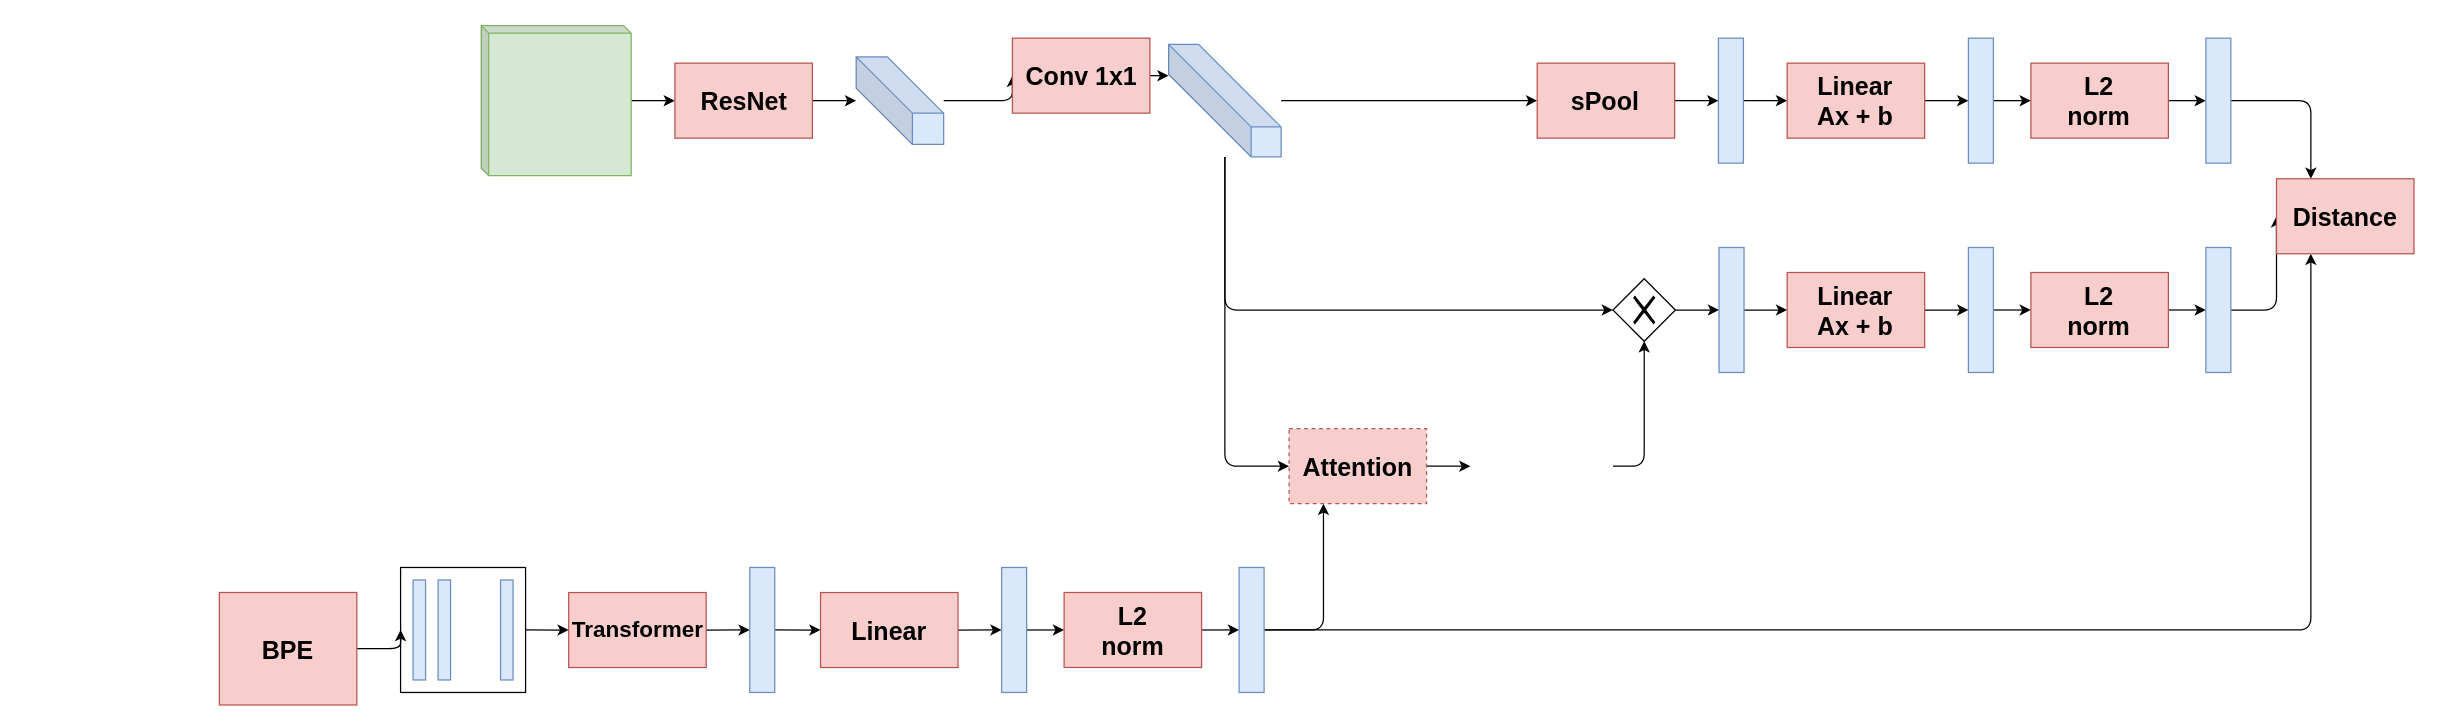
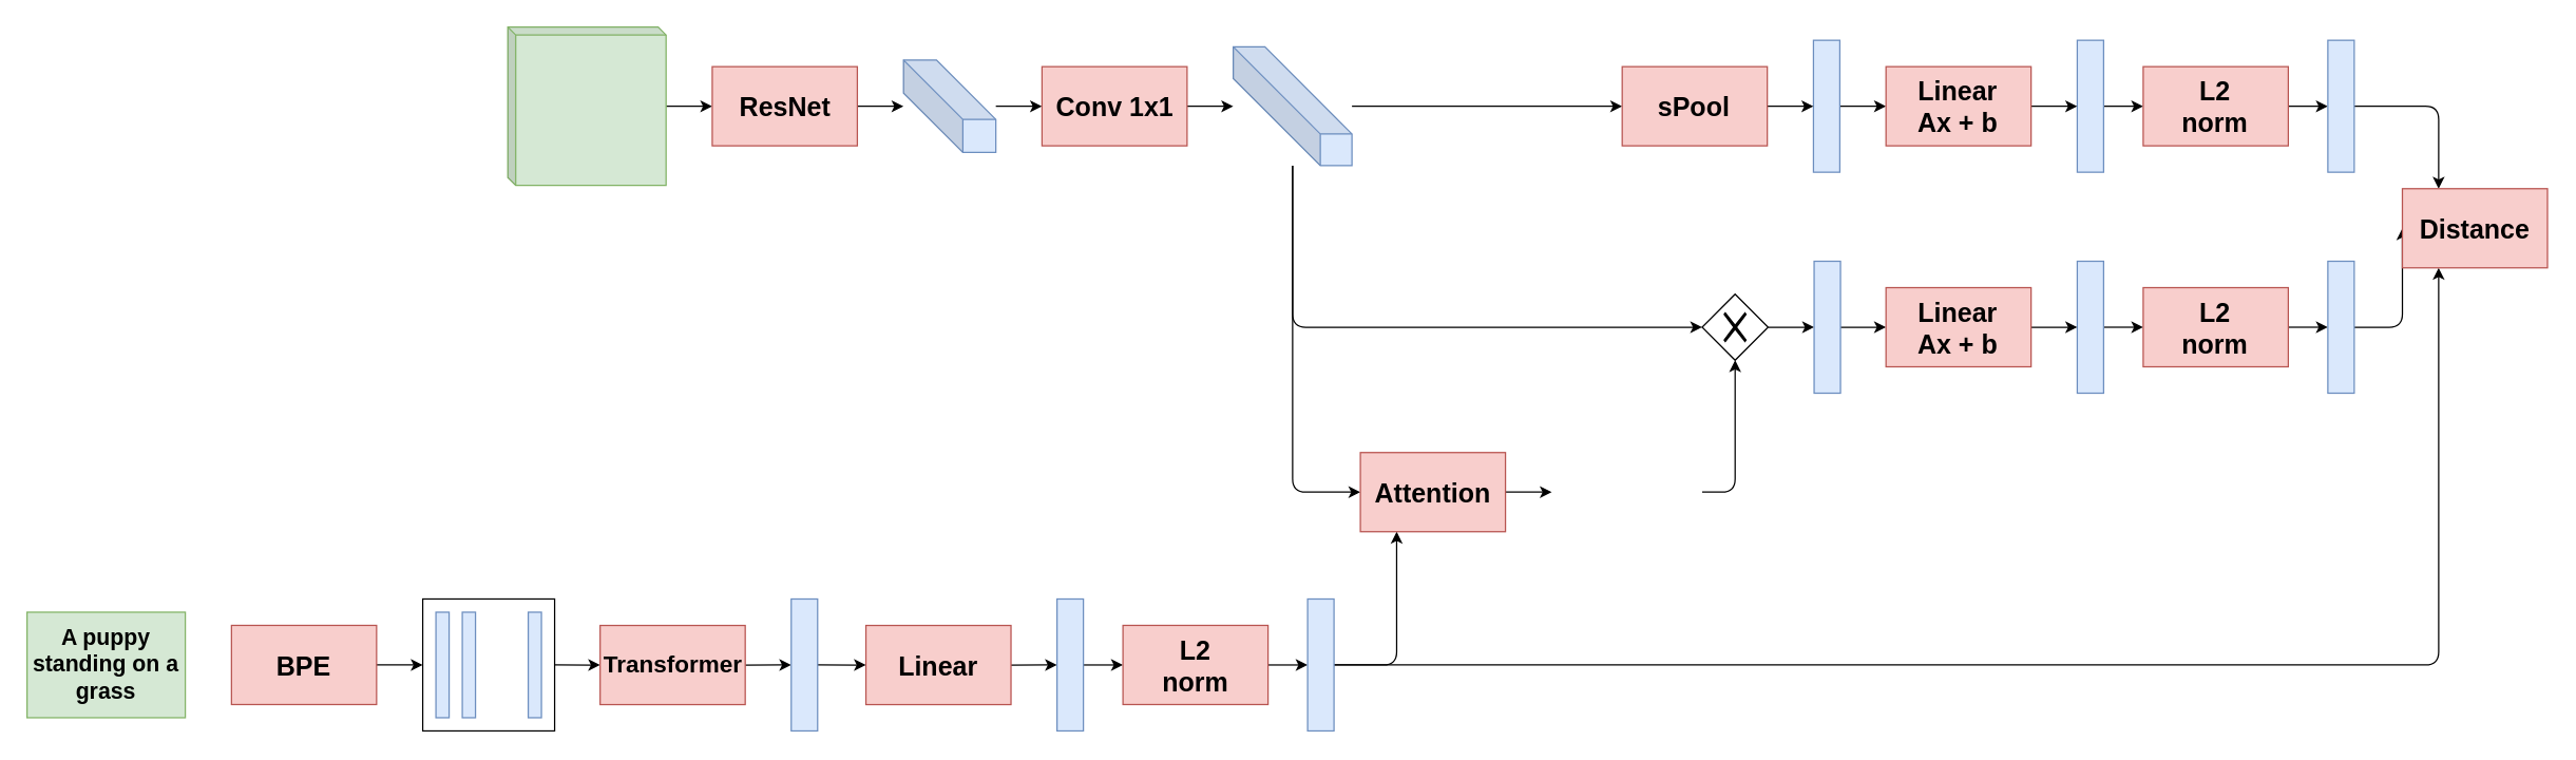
  <mxCell id="0" />
  <mxCell id="1" parent="0" />
  <mxCell id="2" style="edgeStyle=orthogonalEdgeStyle;rounded=0;orthogonalLoop=1;jettySize=auto;html=1;exitX=1;exitY=0.5;exitDx=0;exitDy=0;entryX=0;entryY=0.5;entryDx=0;entryDy=0;" edge="1" parent="1" source="3" target="62"><mxGeometry relative="1" as="geometry" /></mxCell>
  <mxCell id="3" value="" style="rounded=0;whiteSpace=wrap;html=1;" vertex="1" parent="1"><mxGeometry x="320" y="453.5" width="100" height="100" as="geometry" /></mxCell>
  <mxCell id="4" style="edgeStyle=segmentEdgeStyle;html=1;exitX=1;exitY=0.5;exitDx=0;exitDy=0;entryX=0;entryY=0.5;entryDx=0;entryDy=0;" edge="1" parent="1" source="5" target="23"><mxGeometry relative="1" as="geometry" /></mxCell>
  <mxCell id="5" value="" style="rounded=0;whiteSpace=wrap;html=1;fillColor=#dae8fc;strokeColor=#6c8ebf;" vertex="1" parent="1"><mxGeometry x="1374.379" y="30" width="20" height="100" as="geometry" /></mxCell>
+ <mxCell id="6" value="&lt;span&gt;&lt;b&gt;&lt;font style=&quot;font-size: 17px&quot;&gt;A puppy standing on a grass&lt;/font&gt;&lt;/b&gt;&lt;/span&gt;&lt;br&gt;" style="rounded=0;whiteSpace=wrap;html=1;fillColor=#d5e8d4;strokeColor=#82b366;" vertex="1" parent="1"><mxGeometry x="20" y="463.5" width="120" height="80" as="geometry" /></mxCell>
  <mxCell id="7" style="edgeStyle=segmentEdgeStyle;html=1;exitX=1;exitY=0.5;exitDx=0;exitDy=0;" edge="1" parent="1" source="9" target="11"><mxGeometry relative="1" as="geometry" /></mxCell>
  <mxCell id="8" style="edgeStyle=segmentEdgeStyle;html=1;entryX=0;entryY=0.5;entryDx=0;entryDy=0;" edge="1" parent="1" source="10" target="9"><mxGeometry relative="1" as="geometry" /></mxCell>
  <mxCell id="9" value="&lt;b&gt;&lt;font style=&quot;font-size: 20px&quot;&gt;ResNet&lt;br&gt;&lt;/font&gt;&lt;/b&gt;" style="rounded=0;whiteSpace=wrap;html=1;fillColor=#f8cecc;strokeColor=#b85450;" vertex="1" parent="1"><mxGeometry x="539.5" y="50" width="110" height="60" as="geometry" /></mxCell>
  <mxCell id="10" value="" style="shape=cube;whiteSpace=wrap;html=1;boundedLbl=1;backgroundOutline=1;darkOpacity=0.05;darkOpacity2=0.1;size=6;fillColor=#d5e8d4;strokeColor=#82b366;" vertex="1" parent="1"><mxGeometry x="384.5" y="20" width="120" height="120" as="geometry" /></mxCell>
  <mxCell id="11" value="" style="shape=cube;whiteSpace=wrap;html=1;boundedLbl=1;backgroundOutline=1;darkOpacity=0.05;darkOpacity2=0.1;size=45;fillColor=#dae8fc;strokeColor=#6c8ebf;" vertex="1" parent="1"><mxGeometry x="684.5" y="45" width="70" height="70" as="geometry" /></mxCell>
  <mxCell id="12" value="" style="shape=image;verticalLabelPosition=bottom;labelBackgroundColor=#ffffff;verticalAlign=top;aspect=fixed;imageAspect=0;image=https://encrypted-tbn0.gstatic.com/images?q=tbn:ANd9GcTP7Wd08iVYkOO-hhVZWVUm-8mzEVAFazYbdfaNAal0LT6DmfqvnQ;" vertex="1" parent="1"><mxGeometry x="390.5" y="26" width="114" height="114" as="geometry" /></mxCell>
  <mxCell id="13" style="edgeStyle=segmentEdgeStyle;html=1;entryX=0;entryY=0.5;entryDx=0;entryDy=0;" edge="1" parent="1" source="11" target="15"><mxGeometry relative="1" as="geometry" /></mxCell>
  <mxCell id="14" style="edgeStyle=segmentEdgeStyle;html=1;exitX=1;exitY=0.5;exitDx=0;exitDy=0;" edge="1" parent="1" source="15" target="16"><mxGeometry relative="1" as="geometry" /></mxCell>
- <mxCell id="15" value="&lt;b&gt;&lt;font style=&quot;font-size: 20px&quot;&gt;Conv 1x1&lt;br&gt;&lt;/font&gt;&lt;/b&gt;" style="rounded=0;whiteSpace=wrap;html=1;fillColor=#f8cecc;strokeColor=#b85450;" vertex="1" parent="1"><mxGeometry x="809.5" y="30" width="110" height="60" as="geometry" /></mxCell>
+ <mxCell id="15" value="&lt;b&gt;&lt;font style=&quot;font-size: 20px&quot;&gt;Conv 1x1&lt;br&gt;&lt;/font&gt;&lt;/b&gt;" style="rounded=0;whiteSpace=wrap;html=1;fillColor=#f8cecc;strokeColor=#b85450;" vertex="1" parent="1"><mxGeometry x="789.5" y="50" width="110" height="60" as="geometry" /></mxCell>
  <mxCell id="16" value="" style="shape=cube;whiteSpace=wrap;html=1;boundedLbl=1;backgroundOutline=1;darkOpacity=0.05;darkOpacity2=0.1;size=66;fillColor=#dae8fc;strokeColor=#6c8ebf;" vertex="1" parent="1"><mxGeometry x="934.5" y="35" width="90" height="90" as="geometry" /></mxCell>
  <mxCell id="17" style="edgeStyle=segmentEdgeStyle;html=1;entryX=0;entryY=0.5;entryDx=0;entryDy=0;" edge="1" parent="1" source="16" target="19"><mxGeometry relative="1" as="geometry" /></mxCell>
  <mxCell id="18" style="edgeStyle=segmentEdgeStyle;html=1;exitX=1;exitY=0.5;exitDx=0;exitDy=0;entryX=0;entryY=0.5;entryDx=0;entryDy=0;" edge="1" parent="1" source="19" target="5"><mxGeometry relative="1" as="geometry" /></mxCell>
  <mxCell id="19" value="&lt;b&gt;&lt;font style=&quot;font-size: 20px&quot;&gt;sPool&lt;br&gt;&lt;/font&gt;&lt;/b&gt;" style="rounded=0;whiteSpace=wrap;html=1;fillColor=#f8cecc;strokeColor=#b85450;" vertex="1" parent="1"><mxGeometry x="1229.379" y="50" width="110" height="60" as="geometry" /></mxCell>
  <mxCell id="20" style="edgeStyle=segmentEdgeStyle;html=1;exitX=1;exitY=0.5;exitDx=0;exitDy=0;entryX=0;entryY=0.5;entryDx=0;entryDy=0;" edge="1" parent="1" source="21" target="34"><mxGeometry relative="1" as="geometry" /></mxCell>
  <mxCell id="21" value="" style="rounded=0;whiteSpace=wrap;html=1;fillColor=#dae8fc;strokeColor=#6c8ebf;" vertex="1" parent="1"><mxGeometry x="1574.379" y="30" width="20" height="100" as="geometry" /></mxCell>
  <mxCell id="22" style="edgeStyle=segmentEdgeStyle;html=1;exitX=1;exitY=0.5;exitDx=0;exitDy=0;entryX=0;entryY=0.5;entryDx=0;entryDy=0;" edge="1" parent="1" source="23" target="21"><mxGeometry relative="1" as="geometry" /></mxCell>
  <mxCell id="23" value="&lt;b style=&quot;font-size: 20px&quot;&gt;&lt;font style=&quot;font-size: 20px&quot;&gt;Linear&lt;br&gt;Ax + b&lt;/font&gt;&lt;/b&gt;&lt;b&gt;&lt;font&gt;&lt;br&gt;&lt;/font&gt;&lt;/b&gt;" style="rounded=0;whiteSpace=wrap;html=1;fillColor=#f8cecc;strokeColor=#b85450;" vertex="1" parent="1"><mxGeometry x="1429.379" y="50" width="110" height="60" as="geometry" /></mxCell>
  <mxCell id="24" style="edgeStyle=segmentEdgeStyle;html=1;exitX=1;exitY=0.5;exitDx=0;exitDy=0;entryX=0;entryY=0.5;entryDx=0;entryDy=0;" edge="1" parent="1" source="25" target="3"><mxGeometry relative="1" as="geometry" /></mxCell>
- <mxCell id="25" value="&lt;b&gt;&lt;font style=&quot;font-size: 20px&quot;&gt;BPE&lt;br&gt;&lt;/font&gt;&lt;/b&gt;" style="rounded=0;whiteSpace=wrap;html=1;fillColor=#f8cecc;strokeColor=#b85450;" vertex="1" parent="1"><mxGeometry x="175" y="473.5" width="110" height="90" as="geometry" /></mxCell>
+ <mxCell id="25" value="&lt;b&gt;&lt;font style=&quot;font-size: 20px&quot;&gt;BPE&lt;br&gt;&lt;/font&gt;&lt;/b&gt;" style="rounded=0;whiteSpace=wrap;html=1;fillColor=#f8cecc;strokeColor=#b85450;" vertex="1" parent="1"><mxGeometry x="175" y="473.5" width="110" height="60" as="geometry" /></mxCell>
  <mxCell id="26" value="" style="rounded=0;whiteSpace=wrap;html=1;fillColor=#dae8fc;strokeColor=#6c8ebf;" vertex="1" parent="1"><mxGeometry x="330" y="463.5" width="10" height="80" as="geometry" /></mxCell>
  <mxCell id="27" style="edgeStyle=orthogonalEdgeStyle;rounded=0;orthogonalLoop=1;jettySize=auto;html=1;exitX=1;exitY=0.5;exitDx=0;exitDy=0;entryX=0;entryY=0.5;entryDx=0;entryDy=0;" edge="1" parent="1" source="28" target="32"><mxGeometry relative="1" as="geometry" /></mxCell>
  <mxCell id="28" value="&lt;b&gt;&lt;font style=&quot;font-size: 20px&quot;&gt;Linear&lt;br&gt;&lt;/font&gt;&lt;/b&gt;" style="rounded=0;whiteSpace=wrap;html=1;fillColor=#f8cecc;strokeColor=#b85450;" vertex="1" parent="1"><mxGeometry x="656" y="473.549" width="110" height="60" as="geometry" /></mxCell>
  <mxCell id="29" value="" style="rounded=0;whiteSpace=wrap;html=1;fillColor=#dae8fc;strokeColor=#6c8ebf;" vertex="1" parent="1"><mxGeometry x="350" y="463.5" width="10" height="80" as="geometry" /></mxCell>
  <mxCell id="30" value="" style="rounded=0;whiteSpace=wrap;html=1;fillColor=#dae8fc;strokeColor=#6c8ebf;" vertex="1" parent="1"><mxGeometry x="400" y="463.5" width="10" height="80" as="geometry" /></mxCell>
  <mxCell id="31" style="edgeStyle=segmentEdgeStyle;html=1;exitX=1;exitY=0.5;exitDx=0;exitDy=0;entryX=0;entryY=0.5;entryDx=0;entryDy=0;" edge="1" parent="1" source="32" target="36"><mxGeometry relative="1" as="geometry" /></mxCell>
  <mxCell id="32" value="" style="rounded=0;whiteSpace=wrap;html=1;fillColor=#dae8fc;strokeColor=#6c8ebf;" vertex="1" parent="1"><mxGeometry x="800.879" y="453.5" width="20" height="100" as="geometry" /></mxCell>
  <mxCell id="33" style="edgeStyle=segmentEdgeStyle;html=1;exitX=1;exitY=0.5;exitDx=0;exitDy=0;entryX=0;entryY=0.5;entryDx=0;entryDy=0;" edge="1" parent="1" source="34" target="38"><mxGeometry relative="1" as="geometry" /></mxCell>
  <mxCell id="34" value="&lt;b&gt;&lt;font style=&quot;font-size: 20px&quot;&gt;L2&lt;br&gt;norm&lt;br&gt;&lt;/font&gt;&lt;/b&gt;" style="rounded=0;whiteSpace=wrap;html=1;fillColor=#f8cecc;strokeColor=#b85450;" vertex="1" parent="1"><mxGeometry x="1624.379" y="50" width="110" height="60" as="geometry" /></mxCell>
  <mxCell id="35" style="edgeStyle=segmentEdgeStyle;html=1;exitX=1;exitY=0.5;exitDx=0;exitDy=0;entryX=0;entryY=0.5;entryDx=0;entryDy=0;" edge="1" parent="1" source="36" target="41"><mxGeometry relative="1" as="geometry" /></mxCell>
  <mxCell id="36" value="&lt;b&gt;&lt;font style=&quot;font-size: 20px&quot;&gt;L2&lt;br&gt;norm&lt;br&gt;&lt;/font&gt;&lt;/b&gt;" style="rounded=0;whiteSpace=wrap;html=1;fillColor=#f8cecc;strokeColor=#b85450;" vertex="1" parent="1"><mxGeometry x="850.879" y="473.5" width="110" height="60" as="geometry" /></mxCell>
  <mxCell id="37" style="edgeStyle=segmentEdgeStyle;html=1;exitX=1;exitY=0.5;exitDx=0;exitDy=0;entryX=0.25;entryY=0;entryDx=0;entryDy=0;" edge="1" parent="1" source="38" target="60"><mxGeometry relative="1" as="geometry" /></mxCell>
  <mxCell id="38" value="" style="rounded=0;whiteSpace=wrap;html=1;fillColor=#dae8fc;strokeColor=#6c8ebf;" vertex="1" parent="1"><mxGeometry x="1764.379" y="30" width="20" height="100" as="geometry" /></mxCell>
  <mxCell id="39" style="edgeStyle=segmentEdgeStyle;html=1;exitX=1;exitY=0.5;exitDx=0;exitDy=0;entryX=0.25;entryY=1;entryDx=0;entryDy=0;" edge="1" parent="1" source="41" target="44"><mxGeometry relative="1" as="geometry" /></mxCell>
  <mxCell id="40" style="edgeStyle=segmentEdgeStyle;html=1;exitX=1;exitY=0.5;exitDx=0;exitDy=0;entryX=0.25;entryY=1;entryDx=0;entryDy=0;" edge="1" parent="1" source="41" target="60"><mxGeometry relative="1" as="geometry" /></mxCell>
  <mxCell id="41" value="" style="rounded=0;whiteSpace=wrap;html=1;fillColor=#dae8fc;strokeColor=#6c8ebf;" vertex="1" parent="1"><mxGeometry x="990.879" y="453.5" width="20" height="100" as="geometry" /></mxCell>
  <mxCell id="42" style="edgeStyle=segmentEdgeStyle;html=1;exitX=1;exitY=0.5;exitDx=0;exitDy=0;entryX=0;entryY=0.5;entryDx=0;entryDy=0;" edge="1" parent="1" source="44" target="49"><mxGeometry relative="1" as="geometry" /></mxCell>
  <mxCell id="43" style="edgeStyle=segmentEdgeStyle;html=1;entryX=0;entryY=0.5;entryDx=0;entryDy=0;" edge="1" parent="1" source="16" target="44"><mxGeometry relative="1" as="geometry"><Array as="points"><mxPoint x="980" y="373" /></Array></mxGeometry></mxCell>
- <mxCell id="44" value="&lt;b&gt;&lt;font style=&quot;font-size: 20px&quot;&gt;Attention&lt;br&gt;&lt;/font&gt;&lt;/b&gt;" style="rounded=0;whiteSpace=wrap;html=1;fillColor=#f8cecc;strokeColor=#b85450;dashed=1;" vertex="1" parent="1"><mxGeometry x="1030.879" y="342.5" width="110" height="60" as="geometry" /></mxCell>
+ <mxCell id="44" value="&lt;b&gt;&lt;font style=&quot;font-size: 20px&quot;&gt;Attention&lt;br&gt;&lt;/font&gt;&lt;/b&gt;" style="rounded=0;whiteSpace=wrap;html=1;fillColor=#f8cecc;strokeColor=#b85450;" vertex="1" parent="1"><mxGeometry x="1030.879" y="342.5" width="110" height="60" as="geometry" /></mxCell>
  <mxCell id="45" style="edgeStyle=segmentEdgeStyle;html=1;exitX=1;exitY=0.5;exitDx=0;exitDy=0;entryX=0;entryY=0.5;entryDx=0;entryDy=0;" edge="1" parent="1" source="47" target="51"><mxGeometry relative="1" as="geometry" /></mxCell>
  <mxCell id="46" style="edgeStyle=segmentEdgeStyle;html=1;entryX=0;entryY=0.5;entryDx=0;entryDy=0;" edge="1" parent="1" source="16" target="47"><mxGeometry relative="1" as="geometry"><Array as="points"><mxPoint x="980" y="247" /></Array></mxGeometry></mxCell>
  <mxCell id="47" value="" style="shape=mxgraph.bpmn.shape;html=1;verticalLabelPosition=bottom;labelBackgroundColor=#ffffff;verticalAlign=top;align=center;perimeter=rhombusPerimeter;background=gateway;outlineConnect=0;outline=none;symbol=exclusiveGw;" vertex="1" parent="1"><mxGeometry x="1290" y="222.5" width="50" height="50" as="geometry" /></mxCell>
  <mxCell id="48" style="edgeStyle=segmentEdgeStyle;html=1;exitX=1;exitY=0.5;exitDx=0;exitDy=0;entryX=0.5;entryY=1;entryDx=0;entryDy=0;" edge="1" parent="1" source="49" target="47"><mxGeometry relative="1" as="geometry" /></mxCell>
  <mxCell id="49" value="" style="shape=image;verticalLabelPosition=bottom;labelBackgroundColor=#ffffff;verticalAlign=top;aspect=fixed;imageAspect=0;image=https://encrypted-tbn0.gstatic.com/images?q=tbn:ANd9GcRCJSEvrXqkKWaj-TJZCh_vaEu0Sbj-229TcS5evpMybS3bIus7yA;" vertex="1" parent="1"><mxGeometry x="1176" y="315.5" width="114" height="114" as="geometry" /></mxCell>
  <mxCell id="50" style="edgeStyle=segmentEdgeStyle;html=1;exitX=1;exitY=0.5;exitDx=0;exitDy=0;entryX=0;entryY=0.5;entryDx=0;entryDy=0;" edge="1" parent="1" source="51" target="55"><mxGeometry relative="1" as="geometry" /></mxCell>
  <mxCell id="51" value="" style="rounded=0;whiteSpace=wrap;html=1;fillColor=#dae8fc;strokeColor=#6c8ebf;" vertex="1" parent="1"><mxGeometry x="1374.879" y="197.5" width="20" height="100" as="geometry" /></mxCell>
  <mxCell id="52" style="edgeStyle=segmentEdgeStyle;html=1;exitX=1;exitY=0.5;exitDx=0;exitDy=0;entryX=0;entryY=0.5;entryDx=0;entryDy=0;" edge="1" parent="1" source="53" target="57"><mxGeometry relative="1" as="geometry" /></mxCell>
  <mxCell id="53" value="" style="rounded=0;whiteSpace=wrap;html=1;fillColor=#dae8fc;strokeColor=#6c8ebf;" vertex="1" parent="1"><mxGeometry x="1574.379" y="197.5" width="20" height="100" as="geometry" /></mxCell>
  <mxCell id="54" style="edgeStyle=segmentEdgeStyle;html=1;exitX=1;exitY=0.5;exitDx=0;exitDy=0;entryX=0;entryY=0.5;entryDx=0;entryDy=0;" edge="1" parent="1" source="55" target="53"><mxGeometry relative="1" as="geometry" /></mxCell>
  <mxCell id="55" value="&lt;b style=&quot;font-size: 20px&quot;&gt;&lt;font style=&quot;font-size: 20px&quot;&gt;Linear&lt;br&gt;Ax + b&lt;/font&gt;&lt;/b&gt;&lt;b&gt;&lt;font&gt;&lt;br&gt;&lt;/font&gt;&lt;/b&gt;" style="rounded=0;whiteSpace=wrap;html=1;fillColor=#f8cecc;strokeColor=#b85450;" vertex="1" parent="1"><mxGeometry x="1429.379" y="217.5" width="110" height="60" as="geometry" /></mxCell>
  <mxCell id="56" style="edgeStyle=segmentEdgeStyle;html=1;exitX=1;exitY=0.5;exitDx=0;exitDy=0;entryX=0;entryY=0.5;entryDx=0;entryDy=0;" edge="1" parent="1" source="57" target="59"><mxGeometry relative="1" as="geometry" /></mxCell>
  <mxCell id="57" value="&lt;b&gt;&lt;font style=&quot;font-size: 20px&quot;&gt;L2&lt;br&gt;norm&lt;br&gt;&lt;/font&gt;&lt;/b&gt;" style="rounded=0;whiteSpace=wrap;html=1;fillColor=#f8cecc;strokeColor=#b85450;" vertex="1" parent="1"><mxGeometry x="1624.379" y="217.5" width="110" height="60" as="geometry" /></mxCell>
  <mxCell id="58" style="edgeStyle=segmentEdgeStyle;html=1;exitX=1;exitY=0.5;exitDx=0;exitDy=0;entryX=0;entryY=0.5;entryDx=0;entryDy=0;" edge="1" parent="1" source="59" target="60"><mxGeometry relative="1" as="geometry" /></mxCell>
  <mxCell id="59" value="" style="rounded=0;whiteSpace=wrap;html=1;fillColor=#dae8fc;strokeColor=#6c8ebf;" vertex="1" parent="1"><mxGeometry x="1764.379" y="197.5" width="20" height="100" as="geometry" /></mxCell>
  <mxCell id="60" value="&lt;b&gt;&lt;font style=&quot;font-size: 20px&quot;&gt;Distance&lt;br&gt;&lt;/font&gt;&lt;/b&gt;" style="rounded=0;whiteSpace=wrap;html=1;fillColor=#f8cecc;strokeColor=#b85450;" vertex="1" parent="1"><mxGeometry x="1820.879" y="142.5" width="110" height="60" as="geometry" /></mxCell>
  <mxCell id="61" style="edgeStyle=orthogonalEdgeStyle;rounded=0;orthogonalLoop=1;jettySize=auto;html=1;exitX=1;exitY=0.5;exitDx=0;exitDy=0;entryX=0;entryY=0.5;entryDx=0;entryDy=0;" edge="1" parent="1" source="62" target="64"><mxGeometry relative="1" as="geometry" /></mxCell>
  <mxCell id="62" value="&lt;b&gt;&lt;font&gt;&lt;font style=&quot;font-size: 18px&quot;&gt;Transformer&lt;/font&gt;&lt;br&gt;&lt;/font&gt;&lt;/b&gt;" style="rounded=0;whiteSpace=wrap;html=1;fillColor=#f8cecc;strokeColor=#b85450;" vertex="1" parent="1"><mxGeometry x="454.5" y="473.549" width="110" height="60" as="geometry" /></mxCell>
  <mxCell id="63" style="edgeStyle=orthogonalEdgeStyle;rounded=0;orthogonalLoop=1;jettySize=auto;html=1;exitX=1;exitY=0.5;exitDx=0;exitDy=0;entryX=0;entryY=0.5;entryDx=0;entryDy=0;" edge="1" parent="1" source="64" target="28"><mxGeometry relative="1" as="geometry" /></mxCell>
  <mxCell id="64" value="" style="rounded=0;whiteSpace=wrap;html=1;fillColor=#dae8fc;strokeColor=#6c8ebf;" vertex="1" parent="1"><mxGeometry x="599.379" y="453.5" width="20" height="100" as="geometry" /></mxCell>
